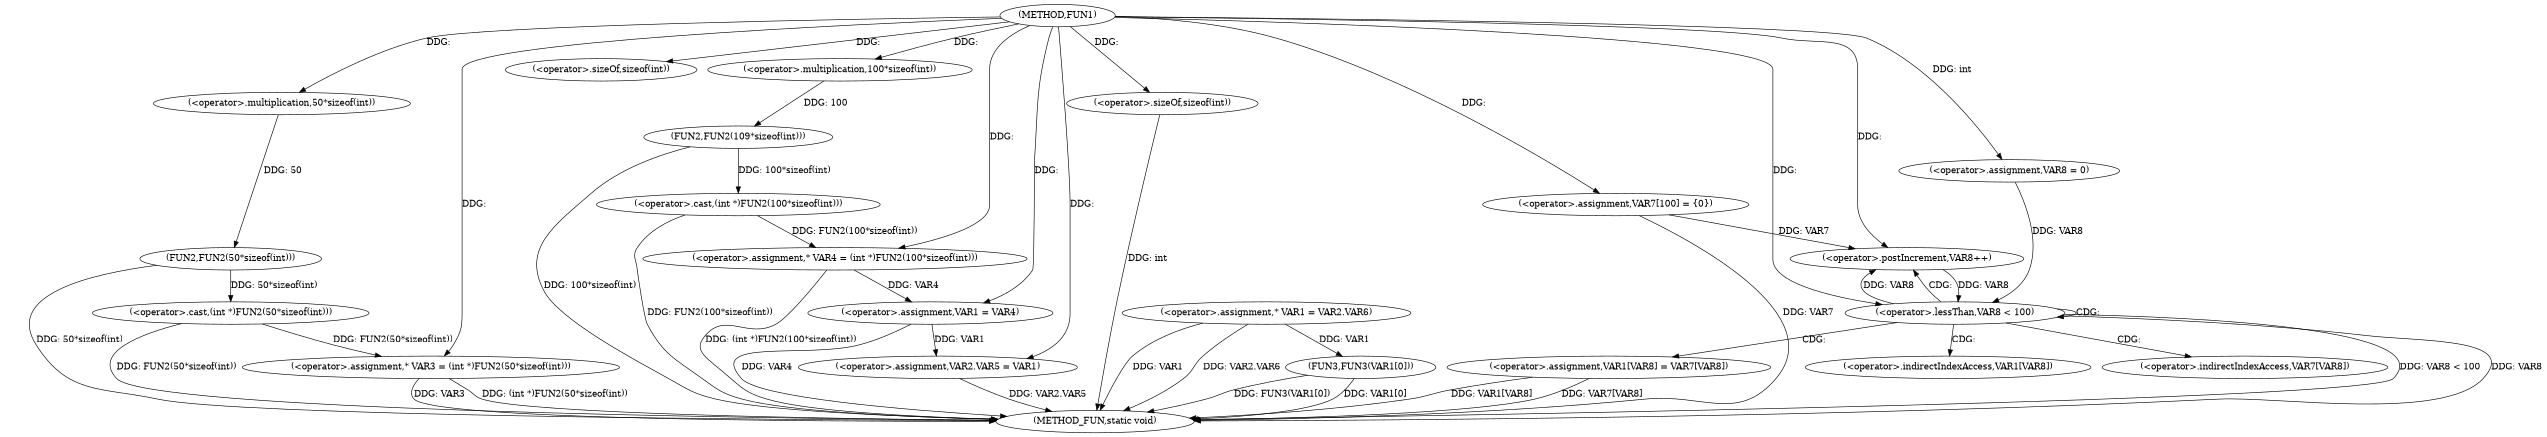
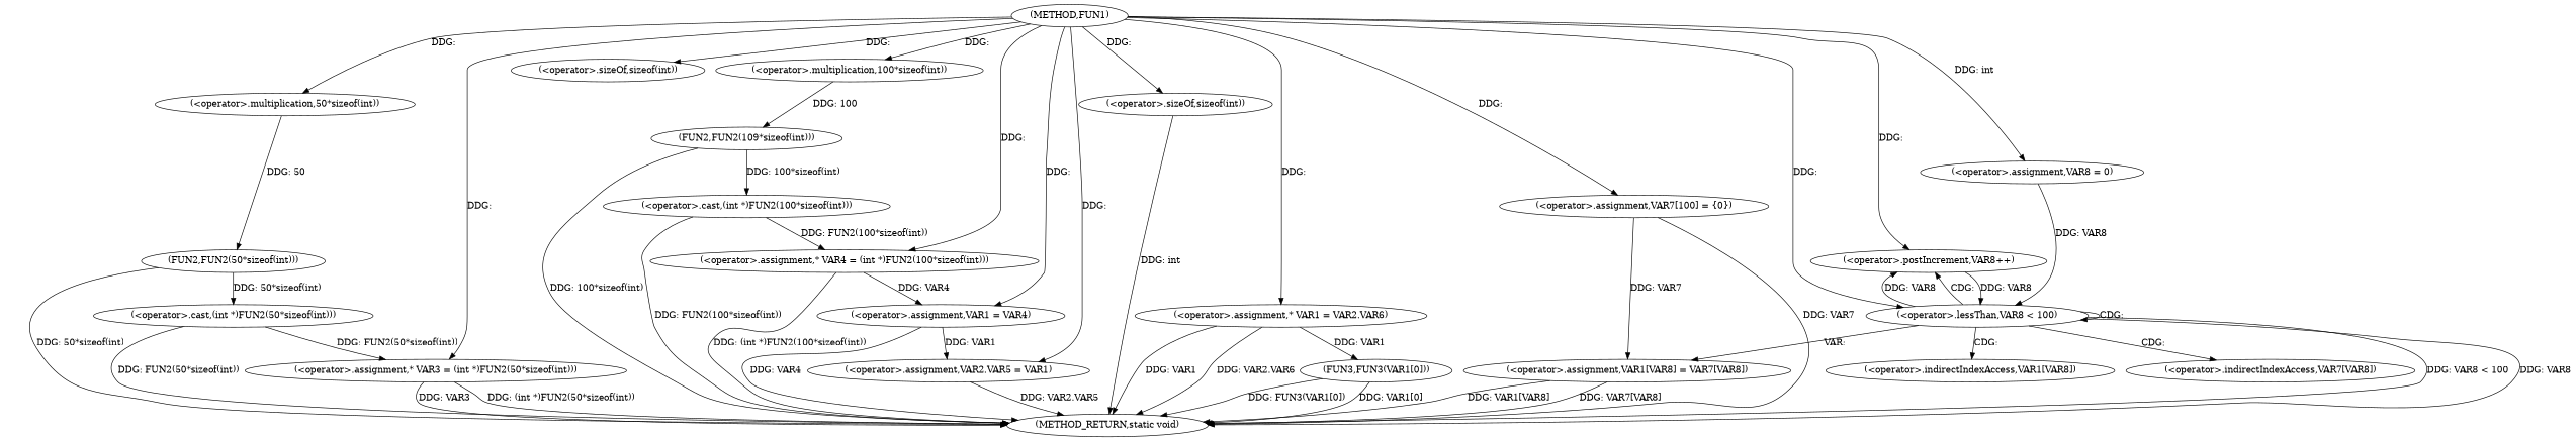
  digraph {
    n1 [label="(METHOD,FUN1)"]
    n2 [label="(<operator>.assignment,* VAR3 = (int *)FUN2(50*sizeof(int)))"]
    n3 [label="(<operator>.multiplication,50*sizeof(int))"]
    n4 [label="(<operator>.sizeOf,sizeof(int))"]
    n5 [label="(<operator>.assignment,* VAR4 = (int *)FUN2(100*sizeof(int)))"]
    n6 [label="(<operator>.multiplication,100*sizeof(int))"]
    n7 [label="(<operator>.sizeOf,sizeof(int))"]
    n8 [label="(<operator>.assignment,VAR1 = VAR4)"]
    n9 [label="(<operator>.assignment,VAR2.VAR5 = VAR1)"]
    n10 [label="(<operator>.assignment,* VAR1 = VAR2.VAR6)"]
    n11 [label="(<operator>.assignment,VAR7[100] = {0})"]
    n12 [label="(<operator>.assignment,VAR8 = 0)"]
    n13 [label="(<operator>.lessThan,VAR8 < 100)"]
    n14 [label="(<operator>.postIncrement,VAR8++)"]
-   n15 [label="(METHOD_FUN,static void)"]
+   n15 [label="(METHOD_RETURN,static void)"]
    n16 [label="(FUN2,FUN2(50*sizeof(int)))"]
    n17 [label="(FUN2,FUN2(109*sizeof(int)))"]
    n18 [label="(FUN3,FUN3(VAR1[0]))"]
    n19 [label="(<operator>.assignment,VAR1[VAR8] = VAR7[VAR8])"]
    n20 [label="(<operator>.indirectIndexAccess,VAR1[VAR8])"]
    n21 [label="(<operator>.indirectIndexAccess,VAR7[VAR8])"]
    n22 [label="(<operator>.cast,(int *)FUN2(50*sizeof(int)))"]
    n23 [label="(<operator>.cast,(int *)FUN2(100*sizeof(int)))"]
    n1 -> n2 [label="DDG: "]
    n1 -> n3 [label="DDG: "]
    n1 -> n4 [label="DDG: "]
    n1 -> n5 [label="DDG: "]
    n1 -> n6 [label="DDG: "]
    n1 -> n7 [label="DDG: "]
    n1 -> n8 [label="DDG: "]
    n1 -> n9 [label="DDG: "]
+   n1 -> n10 [label="DDG: "]
    n1 -> n11 [label="DDG: "]
    n1 -> n12 [label="DDG: int"]
    n1 -> n13 [label="DDG: "]
    n1 -> n14 [label="DDG: "]
    n2 -> n15 [label="DDG: (int *)FUN2(50*sizeof(int))"]
    n2 -> n15 [label="DDG: VAR3"]
    n3 -> n16 [label="DDG: 50"]
    n5 -> n8 [label="DDG: VAR4"]
    n5 -> n15 [label="DDG: (int *)FUN2(100*sizeof(int))"]
    n6 -> n17 [label="DDG: 100"]
    n7 -> n15 [label="DDG: int"]
    n8 -> n9 [label="DDG: VAR1"]
    n8 -> n15 [label="DDG: VAR4"]
    n9 -> n15 [label="DDG: VAR2.VAR5"]
    n10 -> n15 [label="DDG: VAR1"]
    n10 -> n15 [label="DDG: VAR2.VAR6"]
    n10 -> n18 [label="DDG: VAR1"]
    n11 -> n15 [label="DDG: VAR7"]
-   n11 -> n14 [label="DDG: VAR7"]
+   n11 -> n19 [label="DDG: VAR7"]
    n12 -> n13 [label="DDG: VAR8"]
    n13 -> n13 [label="CDG: "]
    n13 -> n14 [label="DDG: VAR8"]
    n13 -> n14 [label="CDG: "]
    n13 -> n15 [label="DDG: VAR8 < 100"]
    n13 -> n15 [label="DDG: VAR8"]
-   n13 -> n19 [label="CDG: "]
+   n13 -> n19 [label="VAR: "]
    n13 -> n20 [label="CDG: "]
    n13 -> n21 [label="CDG: "]
    n14 -> n13 [label="DDG: VAR8"]
    n16 -> n15 [label="DDG: 50*sizeof(int)"]
    n16 -> n22 [label="DDG: 50*sizeof(int)"]
    n17 -> n15 [label="DDG: 100*sizeof(int)"]
    n17 -> n23 [label="DDG: 100*sizeof(int)"]
    n18 -> n15 [label="DDG: VAR1[0]"]
    n18 -> n15 [label="DDG: FUN3(VAR1[0])"]
    n19 -> n15 [label="DDG: VAR7[VAR8]"]
    n19 -> n15 [label="DDG: VAR1[VAR8]"]
    n22 -> n2 [label="DDG: FUN2(50*sizeof(int))"]
    n22 -> n15 [label="DDG: FUN2(50*sizeof(int))"]
    n23 -> n5 [label="DDG: FUN2(100*sizeof(int))"]
    n23 -> n15 [label="DDG: FUN2(100*sizeof(int))"]
  }
